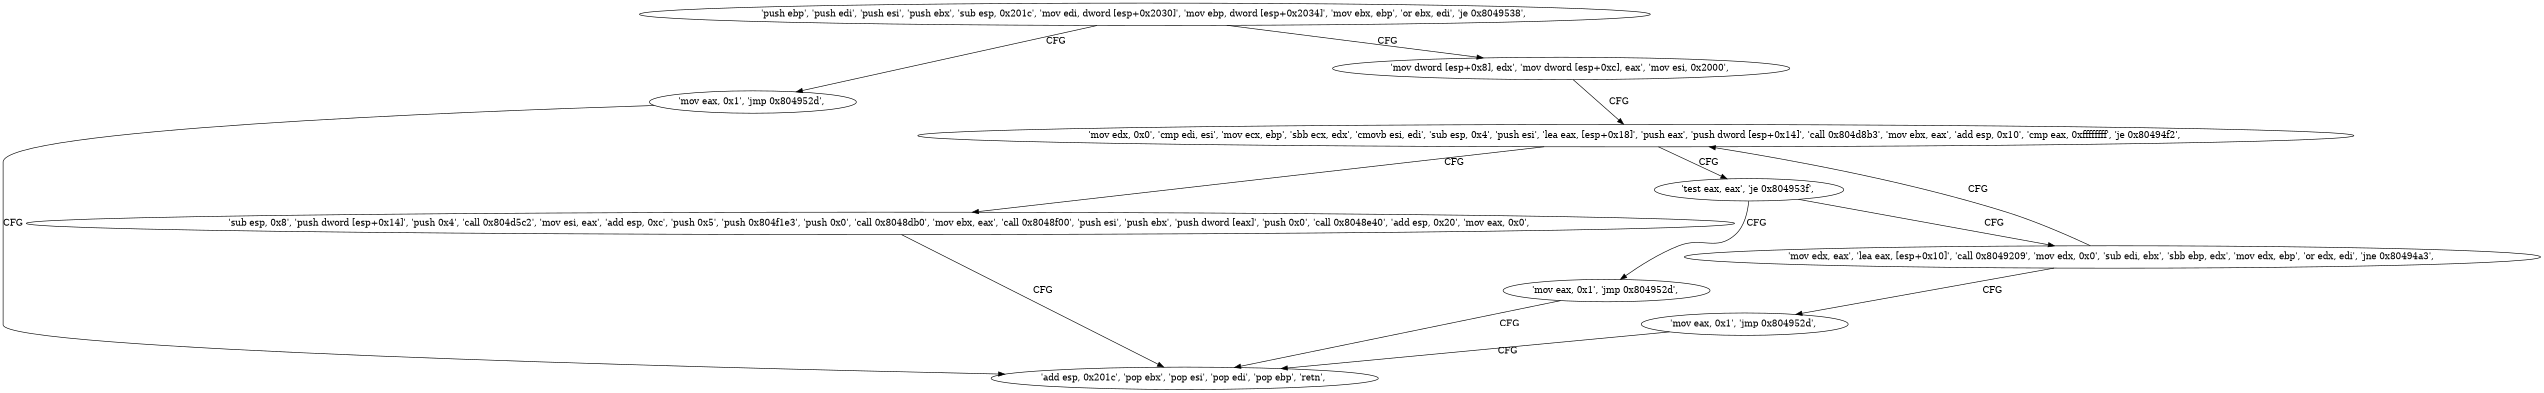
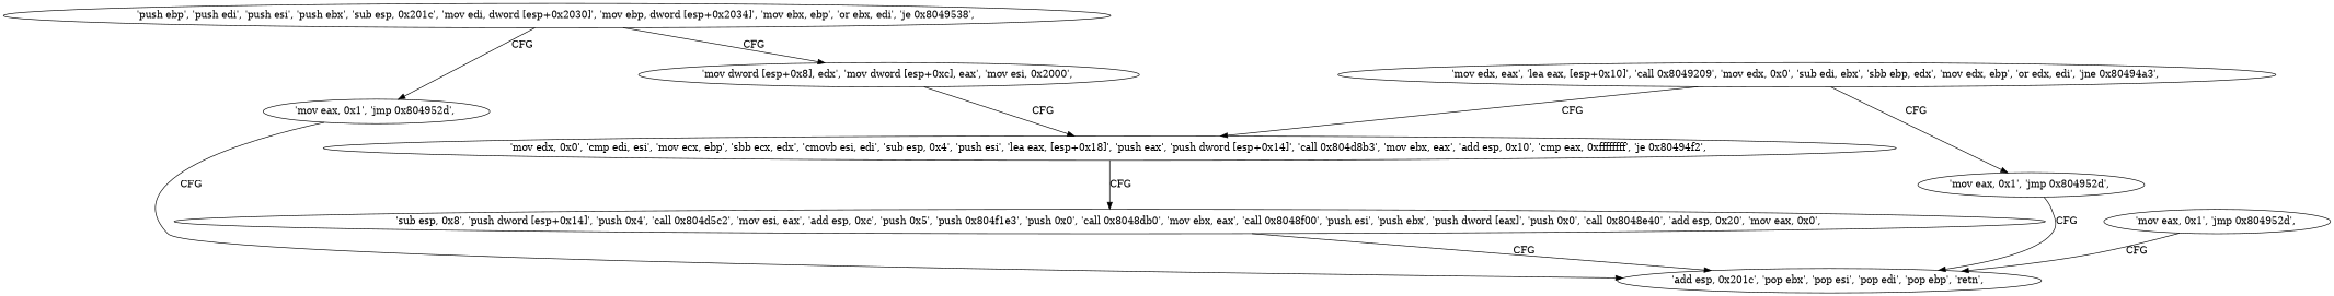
  digraph {
    n1 [label="'push ebp', 'push edi', 'push esi', 'push ebx', 'sub esp, 0x201c', 'mov edi, dword [esp+0x2030]', 'mov ebp, dword [esp+0x2034]', 'mov ebx, ebp', 'or ebx, edi', 'je 0x8049538', "]
    n2 [label="'mov eax, 0x1', 'jmp 0x804952d', "]
    n3 [label="'mov dword [esp+0x8], edx', 'mov dword [esp+0xc], eax', 'mov esi, 0x2000', "]
    n4 [label="'add esp, 0x201c', 'pop ebx', 'pop esi', 'pop edi', 'pop ebp', 'retn', "]
    n5 [label="'mov edx, 0x0', 'cmp edi, esi', 'mov ecx, ebp', 'sbb ecx, edx', 'cmovb esi, edi', 'sub esp, 0x4', 'push esi', 'lea eax, [esp+0x18]', 'push eax', 'push dword [esp+0x14]', 'call 0x804d8b3', 'mov ebx, eax', 'add esp, 0x10', 'cmp eax, 0xffffffff', 'je 0x80494f2', "]
    n6 [label="'sub esp, 0x8', 'push dword [esp+0x14]', 'push 0x4', 'call 0x804d5c2', 'mov esi, eax', 'add esp, 0xc', 'push 0x5', 'push 0x804f1e3', 'push 0x0', 'call 0x8048db0', 'mov ebx, eax', 'call 0x8048f00', 'push esi', 'push ebx', 'push dword [eax]', 'push 0x0', 'call 0x8048e40', 'add esp, 0x20', 'mov eax, 0x0', "]
-   n7 [label="'test eax, eax', 'je 0x804953f', "]
    n8 [label="'mov eax, 0x1', 'jmp 0x804952d', "]
    n9 [label="'mov edx, eax', 'lea eax, [esp+0x10]', 'call 0x8049209', 'mov edx, 0x0', 'sub edi, ebx', 'sbb ebp, edx', 'mov edx, ebp', 'or edx, edi', 'jne 0x80494a3', "]
    n10 [label="'mov eax, 0x1', 'jmp 0x804952d', "]
    n1 -> n2 [label=CFG]
    n1 -> n3 [label=CFG]
    n2 -> n4 [label=CFG]
    n3 -> n5 [label=CFG]
    n5 -> n6 [label=CFG]
-   n5 -> n7 [label=CFG]
    n6 -> n4 [label=CFG]
-   n7 -> n8 [label=CFG]
-   n7 -> n9 [label=CFG]
    n8 -> n4 [label=CFG]
    n9 -> n5 [label=CFG]
    n9 -> n10 [label=CFG]
    n10 -> n4 [label=CFG]
  }
